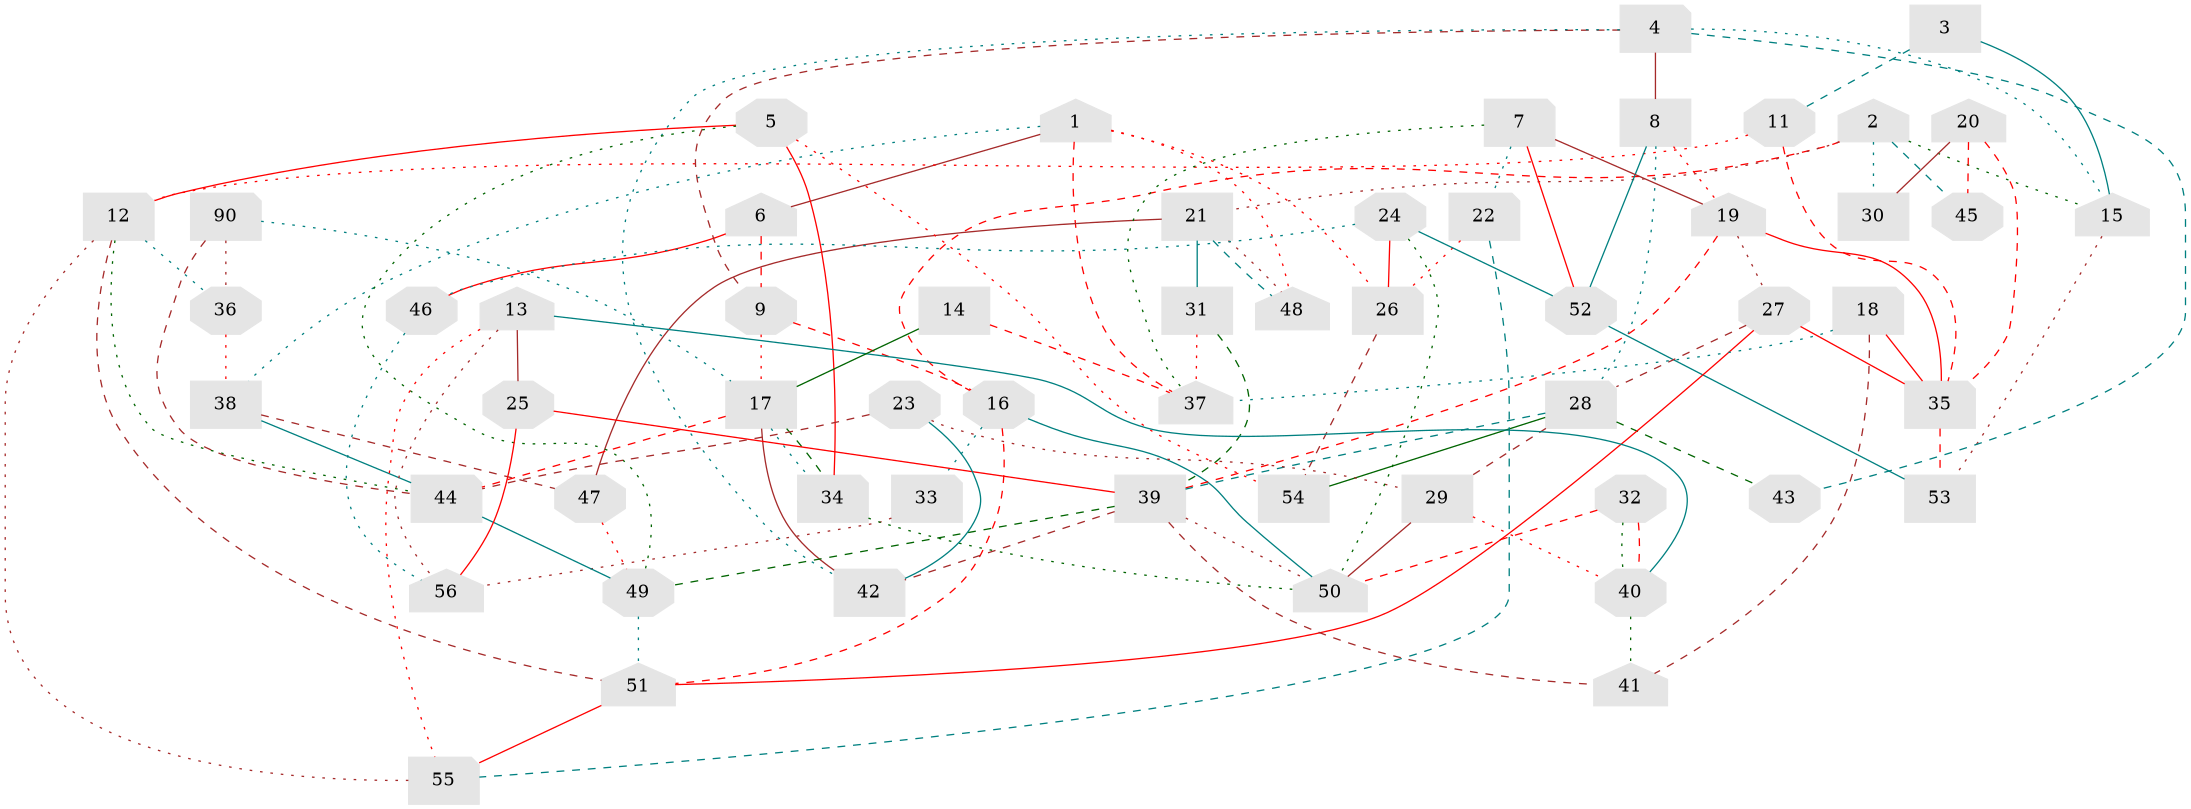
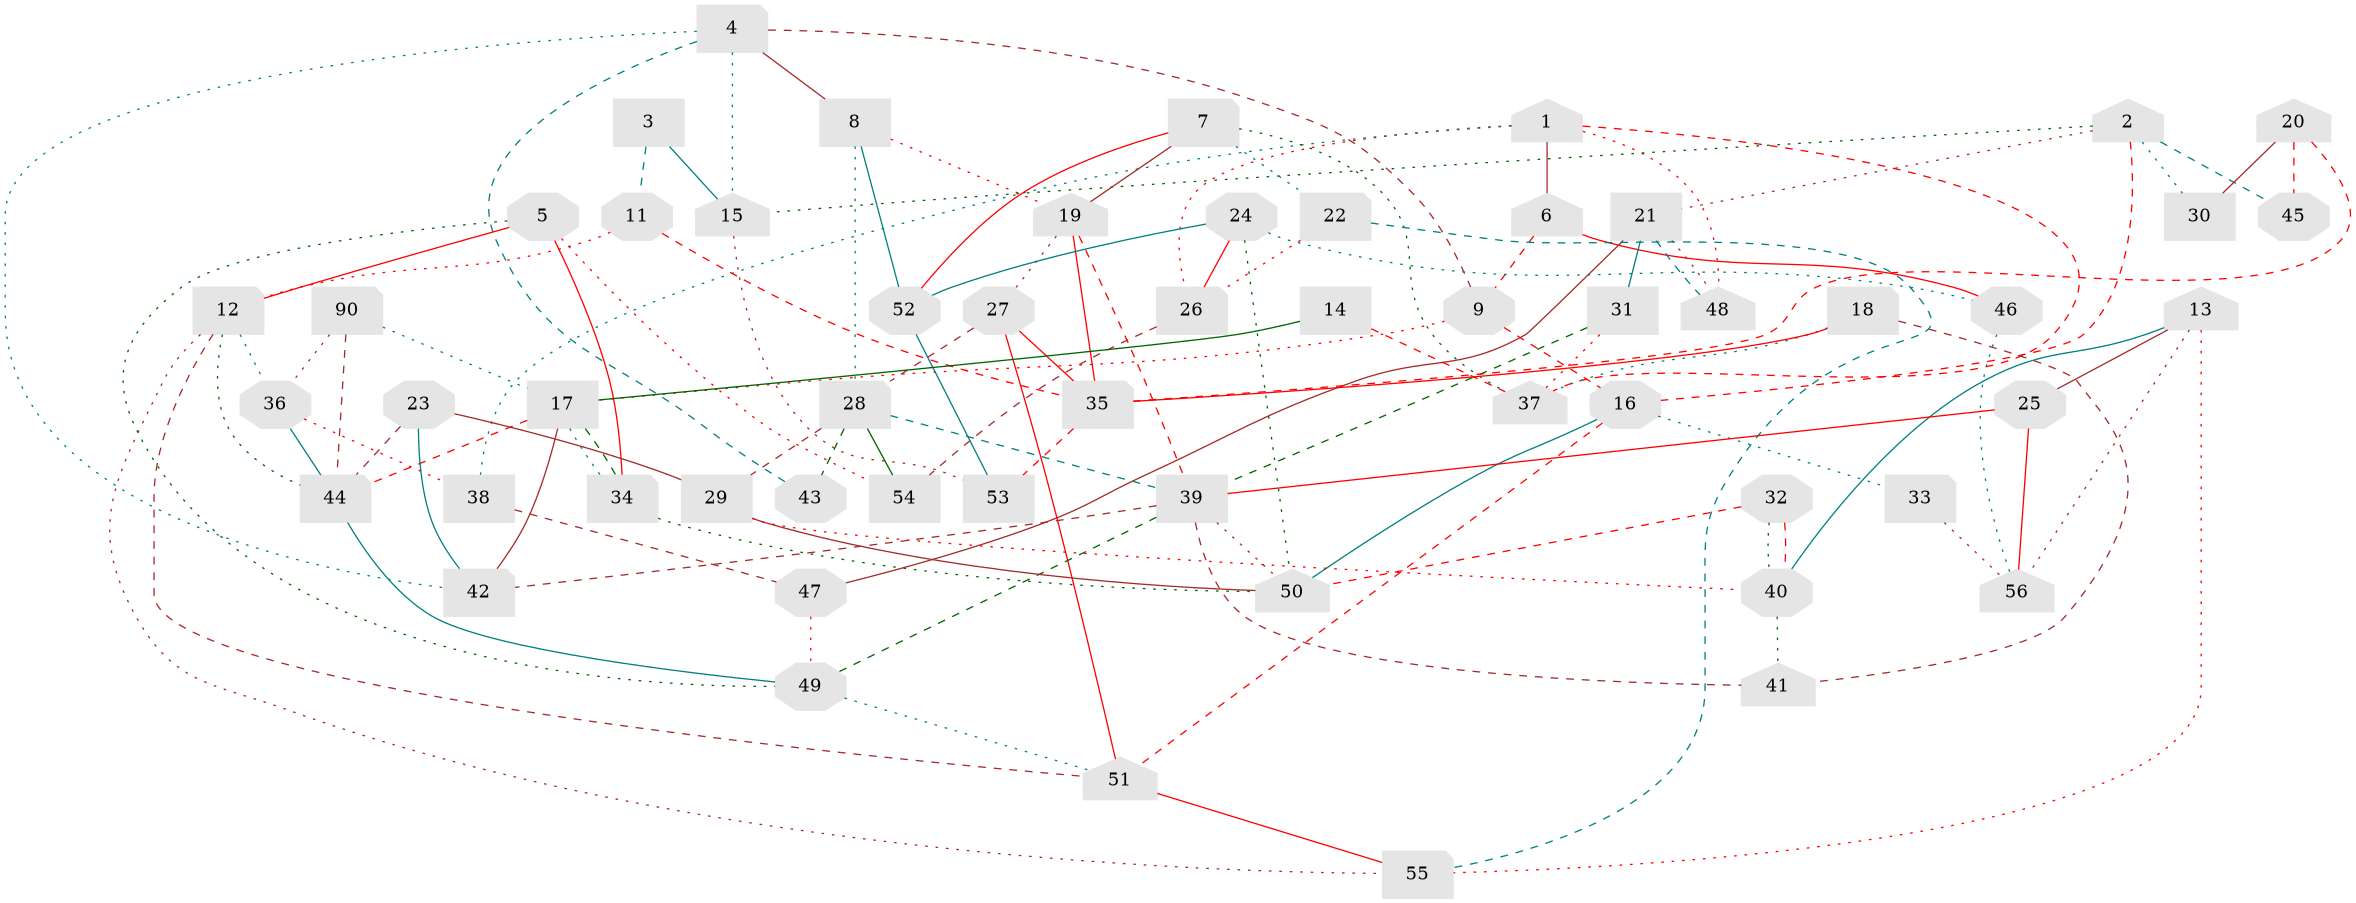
  graph {
    node [color=gray90 shape=octagon style=filled]
    edge [color=red style=dotted]
    1 [shape=house]
    6 [shape=house]
    26 [shape=note]
    37 [shape=house]
    38 [shape=box]
    48 [shape=house]
    9
    46
    54 [shape=box]
    47
    2 [shape=house]
    15 [shape=house]
    16
    21 [shape=box]
    30 [shape=box]
    45
    53 [shape=box]
    51 [shape=house]
    33 [shape=note]
    50 [shape=house]
    31 [shape=box]
    3 [shape=box]
    11
    12 [shape=note]
    35 [shape=note]
    4 [shape=note]
    8 [shape=box]
    42 [shape=note]
    43
    19 [shape=house]
    52
    28 [shape=note]
    17 [shape=box]
    5
    34 [shape=note]
    49
    36
    44 [shape=note]
    55 [shape=note]
    56 [shape=house]
    7 [shape=note]
    22 [shape=note]
    27
    39 [shape=box]
    29 [shape=box]
    n46 [label=90 shape=note]
    13 [shape=house]
    25
    40
    41 [shape=house]
    14 [shape=box]
    18 [shape=note]
    20 [shape=house]
    23
    24
    32
    1 -- 6 [color=brown style=solid]
    1 -- 26
    1 -- 37 [style=dashed]
    1 -- 38 [color=teal]
    1 -- 48
    6 -- 9 [style=dashed]
    6 -- 46 [style=solid]
    26 -- 54 [color=brown style=dashed]
    38 -- 47 [color=brown style=dashed]
    9 -- 16 [style=dashed]
    9 -- 17
    46 -- 56 [color=teal]
    47 -- 49
    2 -- 15 [color=darkgreen]
    2 -- 16 [style=dashed]
    2 -- 21 [color=brown]
    2 -- 30 [color=teal]
    2 -- 45 [color=teal style=dashed]
    15 -- 53 [color=brown]
    16 -- 51 [style=dashed]
    16 -- 33 [color=teal]
    16 -- 50 [color=teal style=solid]
    21 -- 48 [color=teal style=dashed]
    21 -- 48 [color=brown]
    21 -- 47 [color=brown style=solid]
    21 -- 31 [color=teal style=solid]
    51 -- 55 [style=solid]
    33 -- 56 [color=brown]
    31 -- 37
    31 -- 39 [color=darkgreen style=dashed]
    3 -- 15 [color=teal style=solid]
    3 -- 11 [color=teal style=dashed]
    11 -- 12
    11 -- 35 [style=dashed]
    12 -- 51 [color=brown style=dashed]
    12 -- 36 [color=teal]
    12 -- 44 [color=darkgreen]
    12 -- 55 [color=brown]
    35 -- 53 [style=dashed]
    4 -- 9 [color=brown style=dashed]
    4 -- 15 [color=teal]
    4 -- 8 [color=brown style=solid]
    4 -- 42 [color=teal]
    4 -- 43 [color=teal style=dashed]
    8 -- 19
    8 -- 52 [color=teal style=solid]
    8 -- 28 [color=teal]
    19 -- 35 [style=solid]
    19 -- 27 [color=brown]
    19 -- 39 [style=dashed]
    52 -- 53 [color=teal style=solid]
    28 -- 54 [color=darkgreen style=solid]
    28 -- 43 [color=darkgreen style=dashed]
    28 -- 39 [color=teal style=dashed]
    28 -- 29 [color=brown style=dashed]
    17 -- 42 [color=brown style=solid]
    17 -- 34 [color=teal]
    17 -- 34 [color=darkgreen style=dashed]
    17 -- 44 [style=dashed]
    5 -- 54
    5 -- 12 [style=solid]
    5 -- 34 [style=solid]
    5 -- 49 [color=darkgreen]
    34 -- 50 [color=darkgreen]
    49 -- 51 [color=teal]
    36 -- 38
-   38 -- 44 [color=teal style=solid]
+   36 -- 44 [color=teal style=solid]
    44 -- 49 [color=teal style=solid]
    7 -- 37 [color=darkgreen]
    7 -- 19 [color=brown style=solid]
    7 -- 52 [style=solid]
    7 -- 22 [color=teal]
    22 -- 26
    22 -- 55 [color=teal style=dashed]
    27 -- 51 [style=solid]
    27 -- 35 [style=solid]
    27 -- 28 [color=brown style=dashed]
    39 -- 50 [color=brown]
    39 -- 42 [color=brown style=dashed]
    39 -- 49 [color=darkgreen style=dashed]
    39 -- 41 [color=brown style=dashed]
    29 -- 50 [color=brown style=solid]
    29 -- 40
    n46 -- 17 [color=teal]
    n46 -- 36 [color=brown]
    n46 -- 44 [color=brown style=dashed]
    13 -- 55
    13 -- 56 [color=brown]
    13 -- 25 [color=brown style=solid]
    13 -- 40 [color=teal style=solid]
    25 -- 56 [style=solid]
    25 -- 39 [style=solid]
    40 -- 41 [color=darkgreen]
    14 -- 37 [style=dashed]
    14 -- 17 [color=darkgreen style=solid]
    18 -- 37 [color=teal]
    18 -- 35 [style=solid]
    18 -- 41 [color=brown style=dashed]
    20 -- 30 [color=brown style=solid]
    20 -- 45 [style=dashed]
    20 -- 35 [style=dashed]
    23 -- 42 [color=teal style=solid]
    23 -- 44 [color=brown style=dashed]
-   23 -- 29 [color=brown]
+   23 -- 29 [color=brown style=solid]
    24 -- 26 [style=solid]
    24 -- 46 [color=teal]
    24 -- 50 [color=darkgreen]
    24 -- 52 [color=teal style=solid]
    32 -- 50 [style=dashed]
    32 -- 40 [color=darkgreen]
    32 -- 40 [style=dashed]
  }
